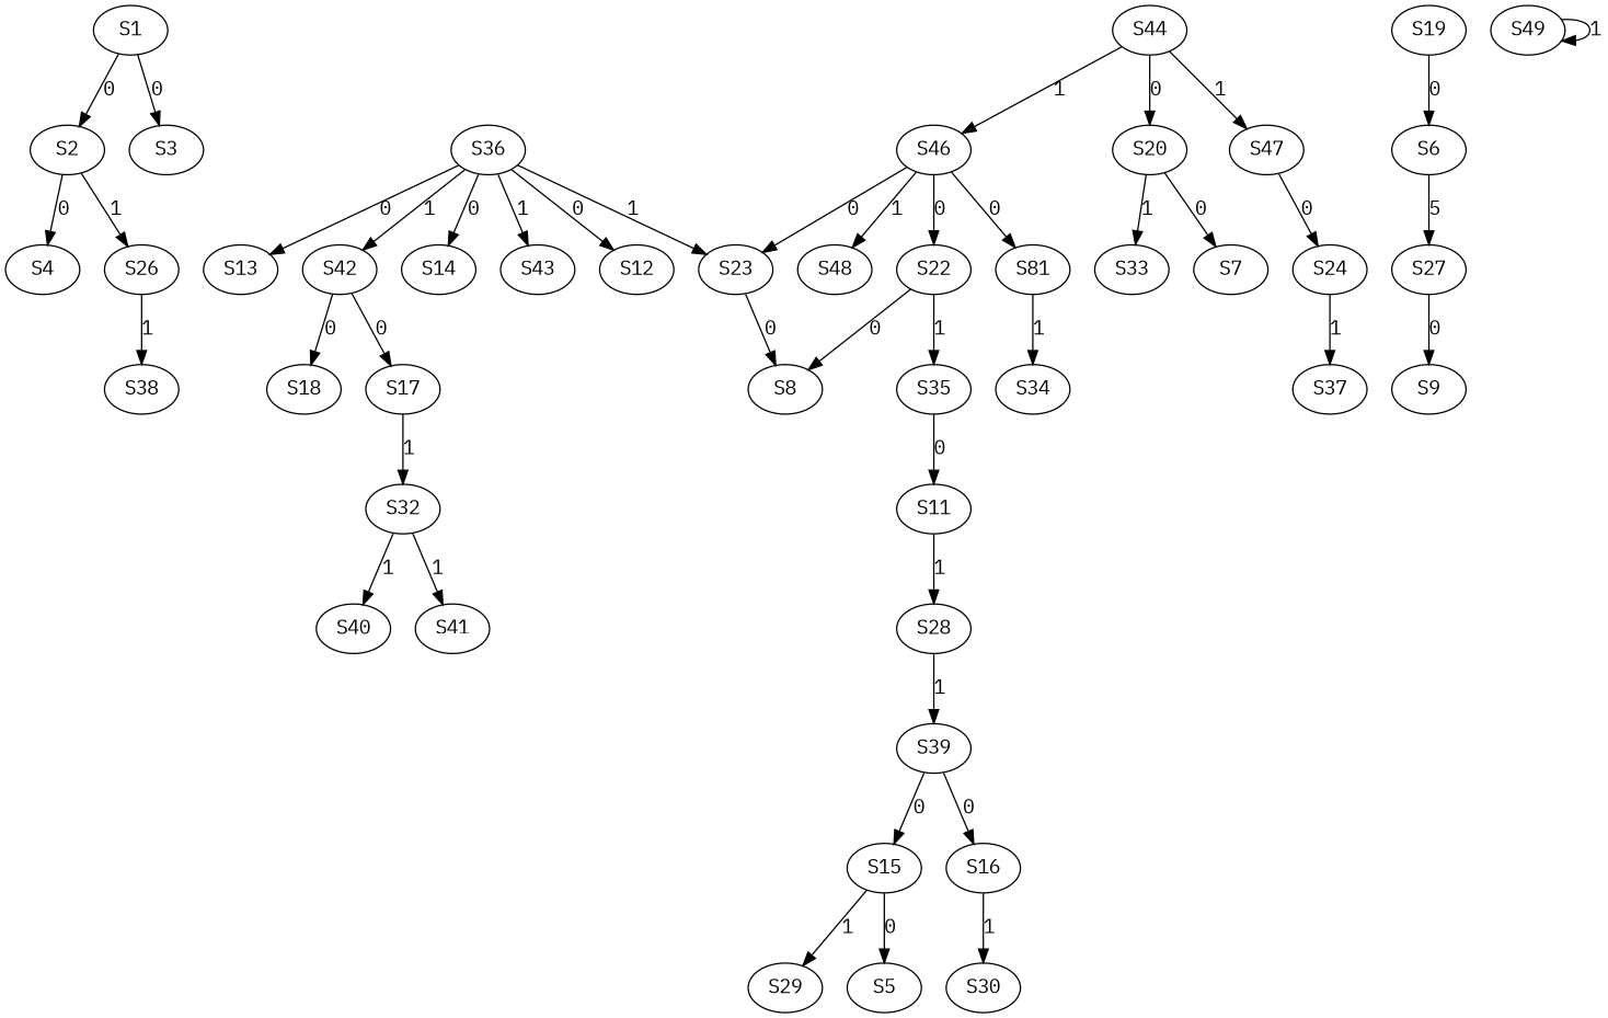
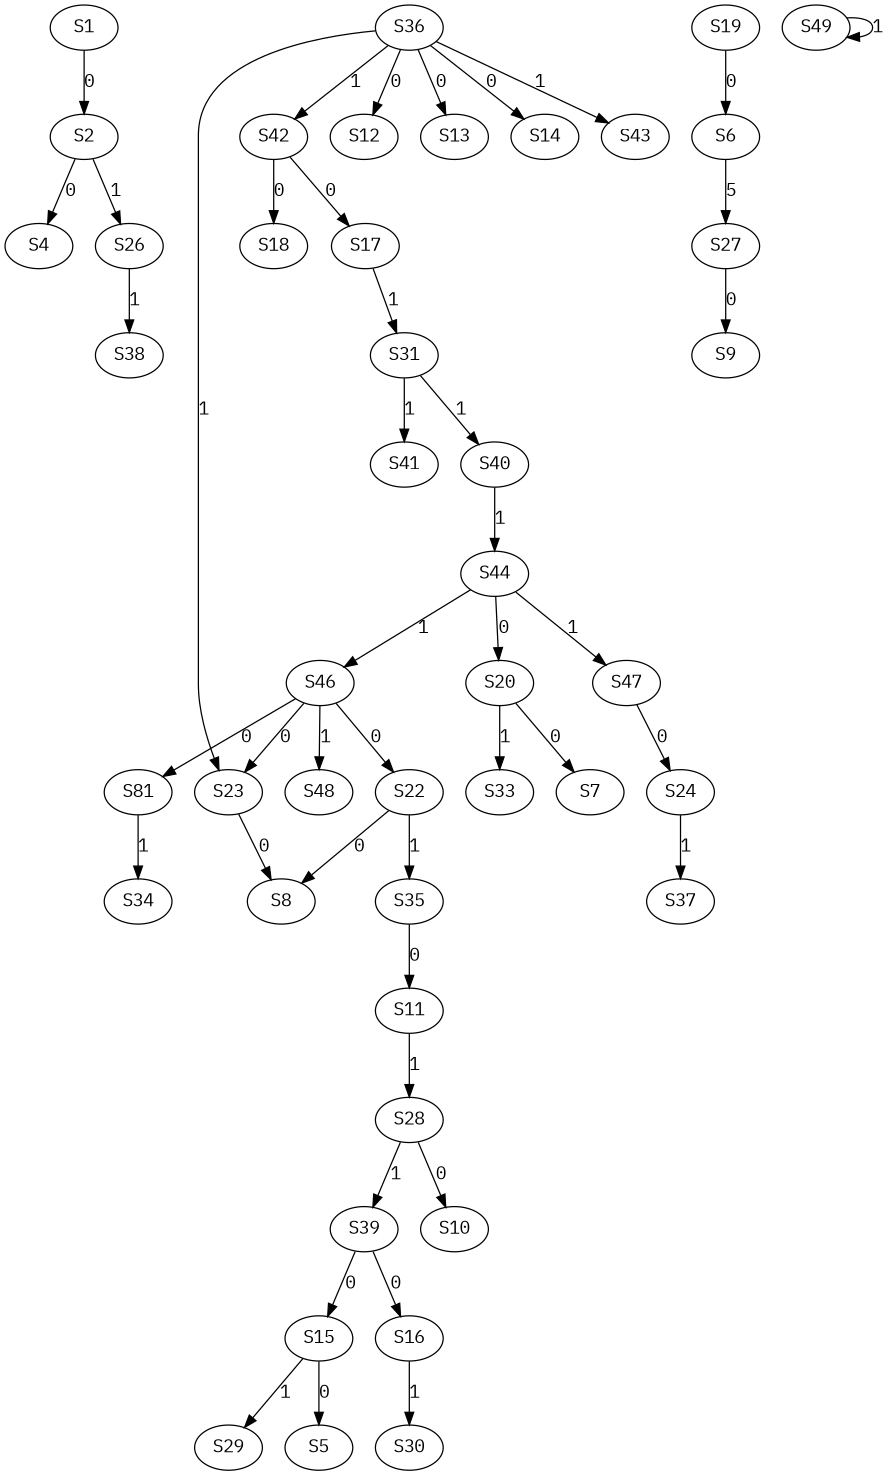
  strict digraph {
    fontname="IBM Plex Mono"
    node [fontname="IBM Plex Mono"]
    edge [fontname="IBM Plex Mono"]
    S1
    S2
-   S3
    S4
    S26
    S38
    S15
    S5
    S29
    S19
    S6
    S27
    S9
    S20
    S7
    S33
    S22
    S8
    S35
    S11
    S28
+   S10
    S39
    S16
    S36
    S12
    S13
    S14
    S42
    S43
    S23
    S17
    S18
    S30
-   S32
+   S32 [label=S31]
    S40
    S41
    S44
    S46
    S47
    n41 [label=S81]
    S48
    S34
    S24
    S37
    S49
    S1 -> S2 [label=0]
-   S1 -> S3 [label=0]
    S2 -> S4 [label=0]
    S2 -> S26 [label=1]
    S26 -> S38 [label=1]
    S15 -> S5 [label=0]
    S15 -> S29 [label=1]
    S19 -> S6 [label=0]
    S6 -> S27 [label=5]
    S27 -> S9 [label=0]
    S20 -> S7 [label=0]
    S20 -> S33 [label=1]
    S22 -> S8 [label=0]
    S22 -> S35 [label=1]
    S35 -> S11 [label=0]
    S11 -> S28 [label=1]
+   S28 -> S10 [label=0]
    S28 -> S39 [label=1]
    S39 -> S15 [label=0]
    S39 -> S16 [label=0]
    S16 -> S30 [label=1]
    S36 -> S12 [label=0]
    S36 -> S13 [label=0]
    S36 -> S14 [label=0]
    S36 -> S42 [label=1]
    S36 -> S43 [label=1]
    S36 -> S23 [label=1]
    S42 -> S17 [label=0]
    S42 -> S18 [label=0]
    S23 -> S8 [label=0]
    S17 -> S32 [label=1]
    S32 -> S40 [label=1]
    S32 -> S41 [label=1]
+   S40 -> S44 [label=1]
    S44 -> S20 [label=0]
    S44 -> S46 [label=1]
    S44 -> S47 [label=1]
    S46 -> S22 [label=0]
    S46 -> S23 [label=0]
    S46 -> n41 [label=0]
    S46 -> S48 [label=1]
    S47 -> S24 [label=0]
    n41 -> S34 [label=1]
    S24 -> S37 [label=1]
    S49 -> S49 [label=1]
  }
